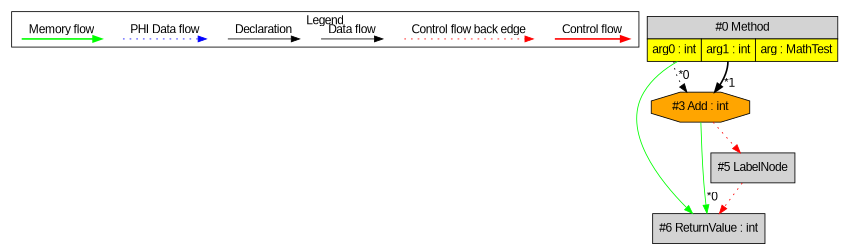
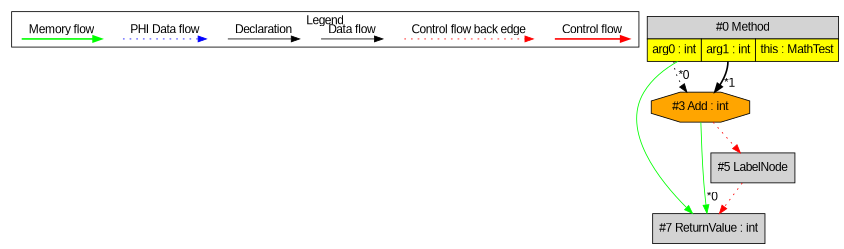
  digraph {
    fontname="Liberation Sans"
    node [fontname="Liberation Sans" shape=point style=invis]
    edge [fontname="Liberation Sans" style=dotted]
    c0
    c1
    c2
    c3
    d0
    d1
    d2
    d3
    d4
    d5
    d6
    d7
-   n13 [fillcolor=lightgrey label=<<table border="0" cellborder="1" cellspacing="0" cellpadding="5"><tr><td colspan="3">#0 Method</td></tr><tr><td port="prj2" bgcolor="yellow">arg0 : int</td><td port="prj1" bgcolor="yellow">arg1 : int</td><td port="prj4" bgcolor="yellow">arg : MathTest</td></tr></table>> margin=0 shape=none style=filled]
-   n14 [fillcolor=lightgrey label="#6 ReturnValue : int" shape=box style=filled]
+   n13 [fillcolor=lightgrey label=<<table border="0" cellborder="1" cellspacing="0" cellpadding="5"><tr><td colspan="3">#0 Method</td></tr><tr><td port="prj2" bgcolor="yellow">arg0 : int</td><td port="prj1" bgcolor="yellow">arg1 : int</td><td port="prj4" bgcolor="yellow">this : MathTest</td></tr></table>> margin=0 shape=none style=filled]
+   n14 [fillcolor=lightgrey label="#7 ReturnValue : int" shape=box style=filled]
    n15 [fillcolor=orange label="#3 Add : int" shape=octagon style=filled]
    n16 [fillcolor=lightgrey label="#5 LabelNode" shape=box style=filled]
    subgraph cluster_1 {
      label=Legend
      subgraph sub_2 {
        label=Legend
        rank=same
        c0
        c1
        c2
        c3
        d0
        d1
        d2
        d3
        d4
        d5
        d6
        d7
      }
    }
    c0 -> c1 [color=red label="Control flow" style=bold]
    c2 -> c3 [color=red label="Control flow back edge"]
    d0 -> d1 [label="Data flow" style=solid]
    d2 -> d3 [label=Declaration style=solid]
    d4 -> d5 [color=blue label="PHI Data flow"]
    d6 -> d7 [color=green label="Memory flow" style=bold]
    n13 -> n14 [color=green constraint=false labeldistance=2 style=solid]
    n13 -> n15 [headlabel="*0" labeldistance=2 tailport=prj2]
    n13 -> n15 [headlabel="*1" labeldistance=2 style=bold tailport=prj1]
    n15 -> n14 [color=green headlabel="*0" labeldistance=2 style=solid]
    n15 -> n16 [color=red fontcolor=red labeldistance=2]
    n16 -> n14 [color=red fontcolor=red labeldistance=2]
  }
